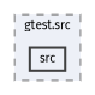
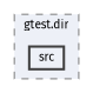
  digraph {
    compound=true
    fontname="Fira Sans"
    n1 [color=grey25 fillcolor="#edf0f7" fontname="Fira Sans" fontsize=10 height=0.2 label=src shape=box style="filled,bold" width=0.4]
    subgraph cluster_1 {
      bgcolor="#edf0f7"
      fontsize=10
-     label="gtest.src"
+     label="gtest.dir"
      pencolor=grey50
      style="filled,dashed"
      n1
    }
  }
